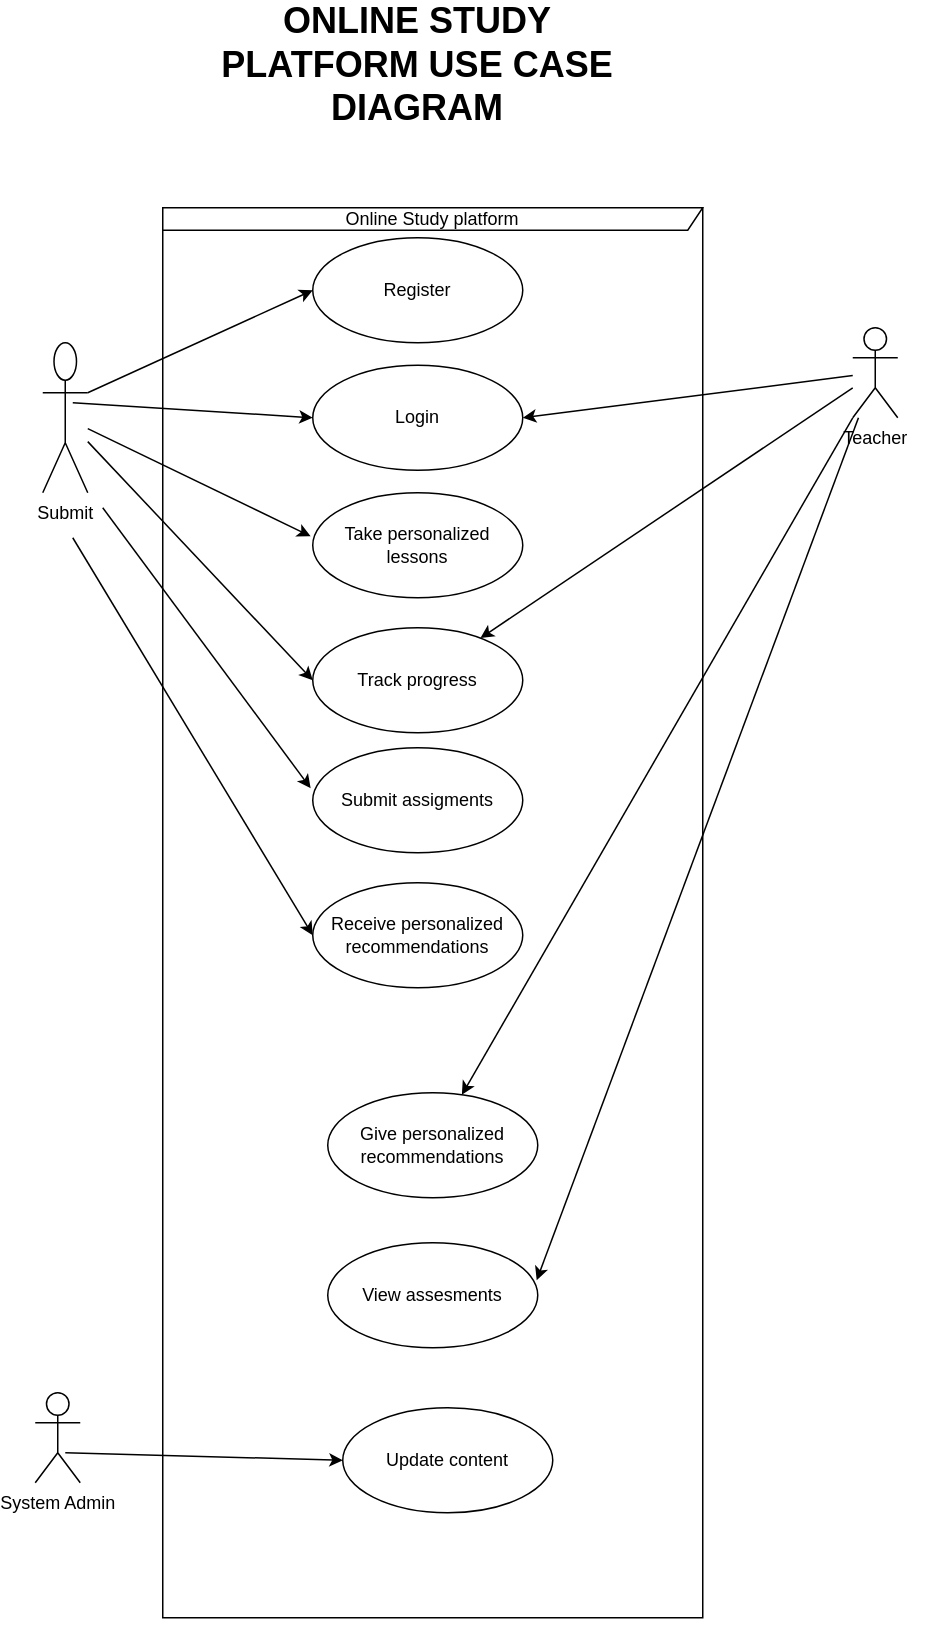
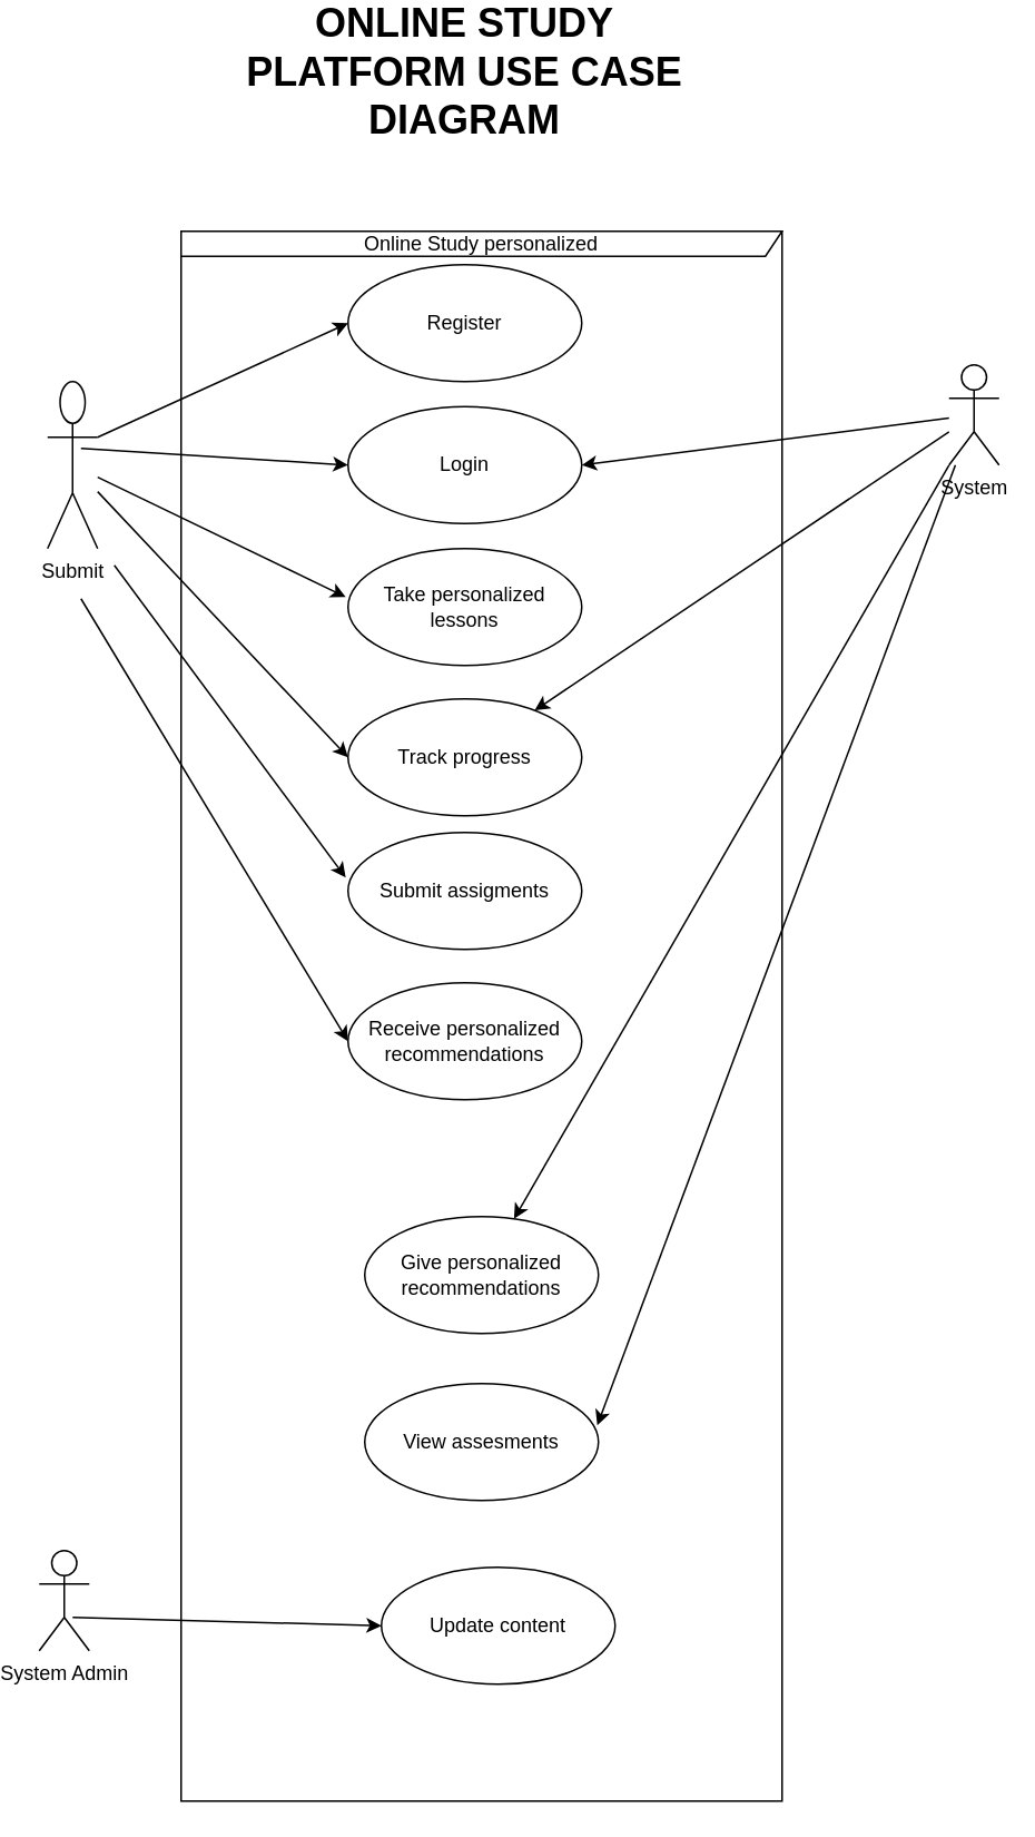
  <mxCell id="0" />
  <mxCell id="1" parent="0" />
  <mxCell id="2" value="Submit" style="shape=umlActor;verticalLabelPosition=bottom;verticalAlign=top;html=1;" parent="1" vertex="1"><mxGeometry x="25" y="220" width="30" height="100" as="geometry" /></mxCell>
  <mxCell id="3" value="System Admin" style="shape=umlActor;verticalLabelPosition=bottom;verticalAlign=top;html=1;" parent="1" vertex="1"><mxGeometry x="20" y="920" width="30" height="60" as="geometry" /></mxCell>
  <mxCell id="4" value="Register" style="ellipse;whiteSpace=wrap;html=1;" parent="1" vertex="1"><mxGeometry x="205" y="150" width="140" height="70" as="geometry" /></mxCell>
  <mxCell id="5" value="Login" style="ellipse;whiteSpace=wrap;html=1;" parent="1" vertex="1"><mxGeometry x="205" y="235" width="140" height="70" as="geometry" /></mxCell>
  <mxCell id="6" value="Take personalized lessons" style="ellipse;whiteSpace=wrap;html=1;" parent="1" vertex="1"><mxGeometry x="205" y="320" width="140" height="70" as="geometry" /></mxCell>
  <mxCell id="7" value="Track progress" style="ellipse;whiteSpace=wrap;html=1;" parent="1" vertex="1"><mxGeometry x="205" y="410" width="140" height="70" as="geometry" /></mxCell>
  <mxCell id="8" value="Submit assigments" style="ellipse;whiteSpace=wrap;html=1;" parent="1" vertex="1"><mxGeometry x="205" y="490" width="140" height="70" as="geometry" /></mxCell>
  <mxCell id="9" value="Receive personalized recommendations" style="ellipse;whiteSpace=wrap;html=1;" parent="1" vertex="1"><mxGeometry x="205" y="580" width="140" height="70" as="geometry" /></mxCell>
- <mxCell id="10" value="Teacher" style="shape=umlActor;verticalLabelPosition=bottom;verticalAlign=top;html=1;" parent="1" vertex="1"><mxGeometry x="565" y="210" width="30" height="60" as="geometry" /></mxCell>
+ <mxCell id="10" value="System" style="shape=umlActor;verticalLabelPosition=bottom;verticalAlign=top;html=1;" parent="1" vertex="1"><mxGeometry x="565" y="210" width="30" height="60" as="geometry" /></mxCell>
  <mxCell id="11" value="Give personalized recommendations" style="ellipse;whiteSpace=wrap;html=1;" parent="1" vertex="1"><mxGeometry x="215" y="720" width="140" height="70" as="geometry" /></mxCell>
  <mxCell id="12" value="View assesments" style="ellipse;whiteSpace=wrap;html=1;" parent="1" vertex="1"><mxGeometry x="215" y="820" width="140" height="70" as="geometry" /></mxCell>
  <mxCell id="13" value="Update content" style="ellipse;whiteSpace=wrap;html=1;" parent="1" vertex="1"><mxGeometry x="225" y="930" width="140" height="70" as="geometry" /></mxCell>
  <mxCell id="14" value="" style="endArrow=classic;html=1;rounded=0;entryX=0;entryY=0.5;entryDx=0;entryDy=0;exitX=1;exitY=0.333;exitDx=0;exitDy=0;exitPerimeter=0;" parent="1" source="2" target="4" edge="1"><mxGeometry width="50" height="50" relative="1" as="geometry"><mxPoint x="105" y="240" as="sourcePoint" /><mxPoint x="155" y="190" as="targetPoint" /></mxGeometry></mxCell>
  <mxCell id="15" value="" style="endArrow=classic;html=1;rounded=0;exitX=0.667;exitY=0.4;exitDx=0;exitDy=0;exitPerimeter=0;entryX=0;entryY=0.5;entryDx=0;entryDy=0;" parent="1" source="2" target="5" edge="1"><mxGeometry width="50" height="50" relative="1" as="geometry"><mxPoint x="115" y="290" as="sourcePoint" /><mxPoint x="165" y="240" as="targetPoint" /></mxGeometry></mxCell>
  <mxCell id="16" value="" style="endArrow=classic;html=1;rounded=0;entryX=-0.01;entryY=0.414;entryDx=0;entryDy=0;entryPerimeter=0;" parent="1" source="2" target="6" edge="1"><mxGeometry width="50" height="50" relative="1" as="geometry"><mxPoint x="75" y="280" as="sourcePoint" /><mxPoint x="115" y="350" as="targetPoint" /></mxGeometry></mxCell>
  <mxCell id="17" value="" style="endArrow=classic;html=1;rounded=0;entryX=0;entryY=0.5;entryDx=0;entryDy=0;" parent="1" source="2" target="7" edge="1"><mxGeometry width="50" height="50" relative="1" as="geometry"><mxPoint x="75" y="310" as="sourcePoint" /><mxPoint x="195" y="370" as="targetPoint" /></mxGeometry></mxCell>
  <mxCell id="18" value="" style="endArrow=classic;html=1;rounded=0;entryX=-0.01;entryY=0.386;entryDx=0;entryDy=0;entryPerimeter=0;" parent="1" target="8" edge="1"><mxGeometry width="50" height="50" relative="1" as="geometry"><mxPoint x="65" y="330" as="sourcePoint" /><mxPoint x="115" y="450" as="targetPoint" /></mxGeometry></mxCell>
  <mxCell id="19" value="" style="endArrow=classic;html=1;rounded=0;entryX=0;entryY=0.5;entryDx=0;entryDy=0;" parent="1" target="9" edge="1"><mxGeometry width="50" height="50" relative="1" as="geometry"><mxPoint x="45" y="350" as="sourcePoint" /><mxPoint x="105" y="550" as="targetPoint" /></mxGeometry></mxCell>
  <mxCell id="20" value="" style="endArrow=classic;html=1;rounded=0;entryX=1;entryY=0.5;entryDx=0;entryDy=0;" parent="1" source="10" target="5" edge="1"><mxGeometry width="50" height="50" relative="1" as="geometry"><mxPoint x="355" y="280" as="sourcePoint" /><mxPoint x="405" y="230" as="targetPoint" /></mxGeometry></mxCell>
  <mxCell id="21" value="" style="endArrow=classic;html=1;rounded=0;" parent="1" source="10" target="7" edge="1"><mxGeometry width="50" height="50" relative="1" as="geometry"><mxPoint x="425" y="390" as="sourcePoint" /><mxPoint x="475" y="340" as="targetPoint" /></mxGeometry></mxCell>
  <mxCell id="22" value="" style="endArrow=classic;html=1;rounded=0;exitX=0;exitY=1;exitDx=0;exitDy=0;exitPerimeter=0;" parent="1" source="10" target="11" edge="1"><mxGeometry width="50" height="50" relative="1" as="geometry"><mxPoint x="405" y="460" as="sourcePoint" /><mxPoint x="365" y="740" as="targetPoint" /></mxGeometry></mxCell>
  <mxCell id="23" value="" style="endArrow=classic;html=1;rounded=0;entryX=0.995;entryY=0.357;entryDx=0;entryDy=0;entryPerimeter=0;" parent="1" source="10" target="12" edge="1"><mxGeometry width="50" height="50" relative="1" as="geometry"><mxPoint x="465" y="560" as="sourcePoint" /><mxPoint x="415" y="710" as="targetPoint" /></mxGeometry></mxCell>
  <mxCell id="24" value="" style="endArrow=classic;html=1;rounded=0;exitX=0.667;exitY=0.667;exitDx=0;exitDy=0;exitPerimeter=0;entryX=0;entryY=0.5;entryDx=0;entryDy=0;" parent="1" source="3" target="13" edge="1"><mxGeometry width="50" height="50" relative="1" as="geometry"><mxPoint x="125" y="960" as="sourcePoint" /><mxPoint x="175" y="910" as="targetPoint" /></mxGeometry></mxCell>
  <mxCell id="25" value="&lt;b&gt;&lt;font style=&quot;font-size: 24px;&quot;&gt;ONLINE STUDY PLATFORM USE CASE DIAGRAM&lt;/font&gt;&lt;/b&gt;" style="text;html=1;align=center;verticalAlign=middle;whiteSpace=wrap;rounded=0;" parent="1" vertex="1"><mxGeometry x="120" y="20" width="310" height="30" as="geometry" /></mxCell>
- <mxCell id="26" value="Online Study platform" style="shape=umlFrame;whiteSpace=wrap;html=1;pointerEvents=0;width=360;height=15;" parent="1" vertex="1"><mxGeometry x="105" width="360" height="940" as="geometry" y="130" /></mxCell>
+ <mxCell id="26" value="Online Study personalized" style="shape=umlFrame;whiteSpace=wrap;html=1;pointerEvents=0;width=360;height=15;" parent="1" vertex="1"><mxGeometry x="105" width="360" height="940" as="geometry" y="130" /></mxCell>
